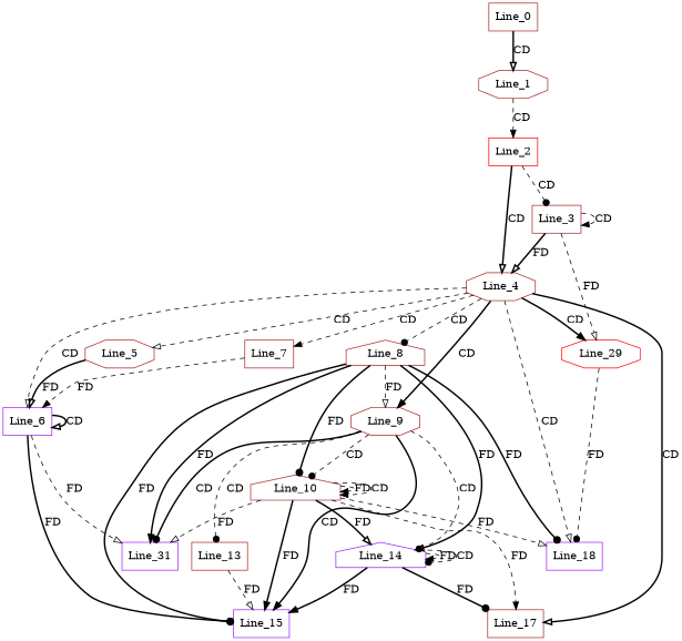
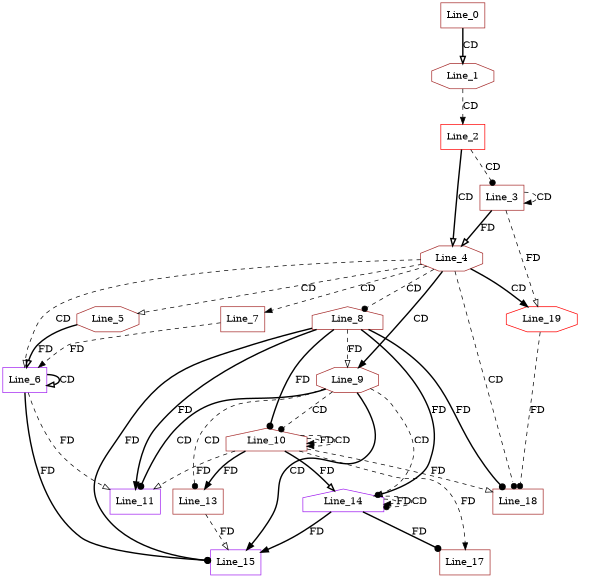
  digraph {
    node [color=brown shape=box]
    edge [arrowhead=onormal style=dashed]
    Line_1 [shape=octagon]
    Line_0
    Line_2 [color=red]
    Line_3
    Line_4 [shape=octagon]
-   Line_19 [color=red shape=octagon label=Line_29]
+   Line_19 [color=red shape=octagon]
    Line_5 [shape=octagon]
    Line_6 [color=purple]
    Line_7
    Line_8 [shape=house]
    Line_9 [shape=octagon]
    Line_17
-   Line_18 [color=purple]
-   Line_11 [color=purple label=Line_31]
+   Line_18
+   Line_11 [color=purple]
    Line_15 [color=purple]
    Line_10 [shape=house]
    Line_14 [color=purple shape=house]
    Line_13
    Line_1 -> Line_2 [arrowhead=normal label=CD]
    Line_0 -> Line_1 [label=CD style=bold]
    Line_2 -> Line_3 [arrowhead=dot label=CD]
    Line_2 -> Line_4 [label=CD style=bold]
    Line_3 -> Line_3 [arrowhead=normal label=CD]
    Line_3 -> Line_4 [label=FD style=bold]
    Line_3 -> Line_19 [label=FD]
    Line_4 -> Line_19 [arrowhead=normal label=CD style=bold]
    Line_4 -> Line_5 [label=CD]
    Line_4 -> Line_6 [label=CD]
    Line_4 -> Line_7 [arrowhead=normal label=CD]
    Line_4 -> Line_8 [arrowhead=dot label=CD]
    Line_4 -> Line_9 [arrowhead=normal label=CD style=bold]
-   Line_4 -> Line_17 [label=CD style=bold]
-   Line_4 -> Line_18 [label=CD]
+   Line_4 -> Line_18 [arrowhead=dot label=CD]
    Line_19 -> Line_18 [arrowhead=dot label=FD]
    Line_5 -> Line_6 [label=FD style=bold]
    Line_6 -> Line_6 [label=CD style=bold]
    Line_6 -> Line_11 [label=FD]
    Line_6 -> Line_15 [arrowhead=dot label=FD style=bold]
    Line_7 -> Line_6 [arrowhead=normal label=FD]
    Line_8 -> Line_9 [label=FD]
    Line_8 -> Line_18 [arrowhead=dot label=FD style=bold]
    Line_8 -> Line_11 [arrowhead=normal label=FD style=bold]
    Line_8 -> Line_15 [arrowhead=dot label=FD style=bold]
    Line_8 -> Line_10 [arrowhead=dot label=FD style=bold]
    Line_8 -> Line_14 [label=FD style=bold]
    Line_9 -> Line_11 [arrowhead=dot label=CD style=bold]
    Line_9 -> Line_15 [arrowhead=normal label=CD style=bold]
    Line_9 -> Line_10 [arrowhead=dot label=CD]
    Line_9 -> Line_14 [arrowhead=dot label=CD]
    Line_9 -> Line_13 [arrowhead=dot label=CD]
    Line_10 -> Line_17 [arrowhead=normal label=FD]
    Line_10 -> Line_18 [label=FD]
    Line_10 -> Line_11 [label=FD]
-   Line_10 -> Line_15 [arrowhead=normal label=FD style=bold]
+   Line_10 -> Line_13 [arrowhead=normal label=FD style=bold]
    Line_10 -> Line_10 [arrowhead=normal label=FD]
    Line_10 -> Line_10 [arrowhead=normal label=CD]
    Line_10 -> Line_14 [label=FD style=bold]
    Line_14 -> Line_17 [arrowhead=dot label=FD style=bold]
    Line_14 -> Line_15 [arrowhead=normal label=FD style=bold]
    Line_14 -> Line_14 [arrowhead=normal label=FD]
    Line_14 -> Line_14 [arrowhead=dot label=CD]
    Line_13 -> Line_15 [label=FD]
  }
